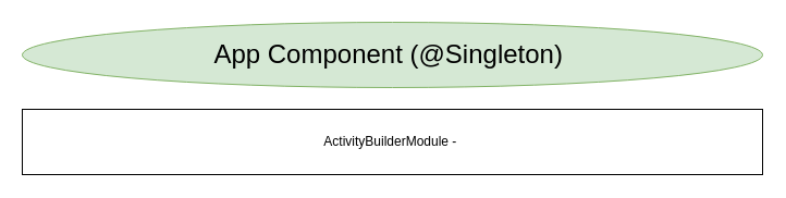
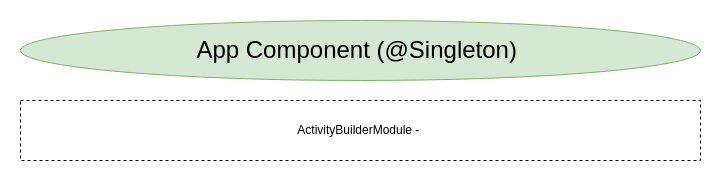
  <mxCell id="0" />
  <mxCell id="1" parent="0" />
  <mxCell id="2" value="&lt;font style=&quot;font-size: 24px&quot;&gt;App Component (@Singleton)&amp;nbsp;&lt;/font&gt;" style="ellipse;whiteSpace=wrap;html=1;shadow=0;fillColor=#d5e8d4;strokeColor=#82b366;" vertex="1" parent="1"><mxGeometry x="20" y="20" width="680" height="60" as="geometry" /></mxCell>
- <mxCell id="3" value="ActivityBuilderModule -&amp;nbsp;" style="rounded=0;whiteSpace=wrap;html=1;" vertex="1" parent="1"><mxGeometry x="20" y="100" width="680" height="60" as="geometry" /></mxCell>
+ <mxCell id="3" value="ActivityBuilderModule -&amp;nbsp;" style="rounded=0;whiteSpace=wrap;html=1;dashed=1;" vertex="1" parent="1"><mxGeometry x="20" y="100" width="680" height="60" as="geometry" /></mxCell>
